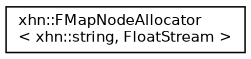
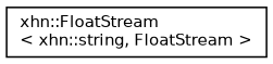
  digraph {
    rankdir=LR
-   n1 [color=black fillcolor=white fontname=Helvetica fontsize=10 height=0.2 label="xhn::FMapNodeAllocator\l\< xhn::string, FloatStream \>" shape=record style=filled width=0.4]
+   n1 [color=black fillcolor=white fontname=Helvetica fontsize=10 height=0.2 label="xhn::FloatStream\l\< xhn::string, FloatStream \>" shape=record style=filled width=0.4]
  }
